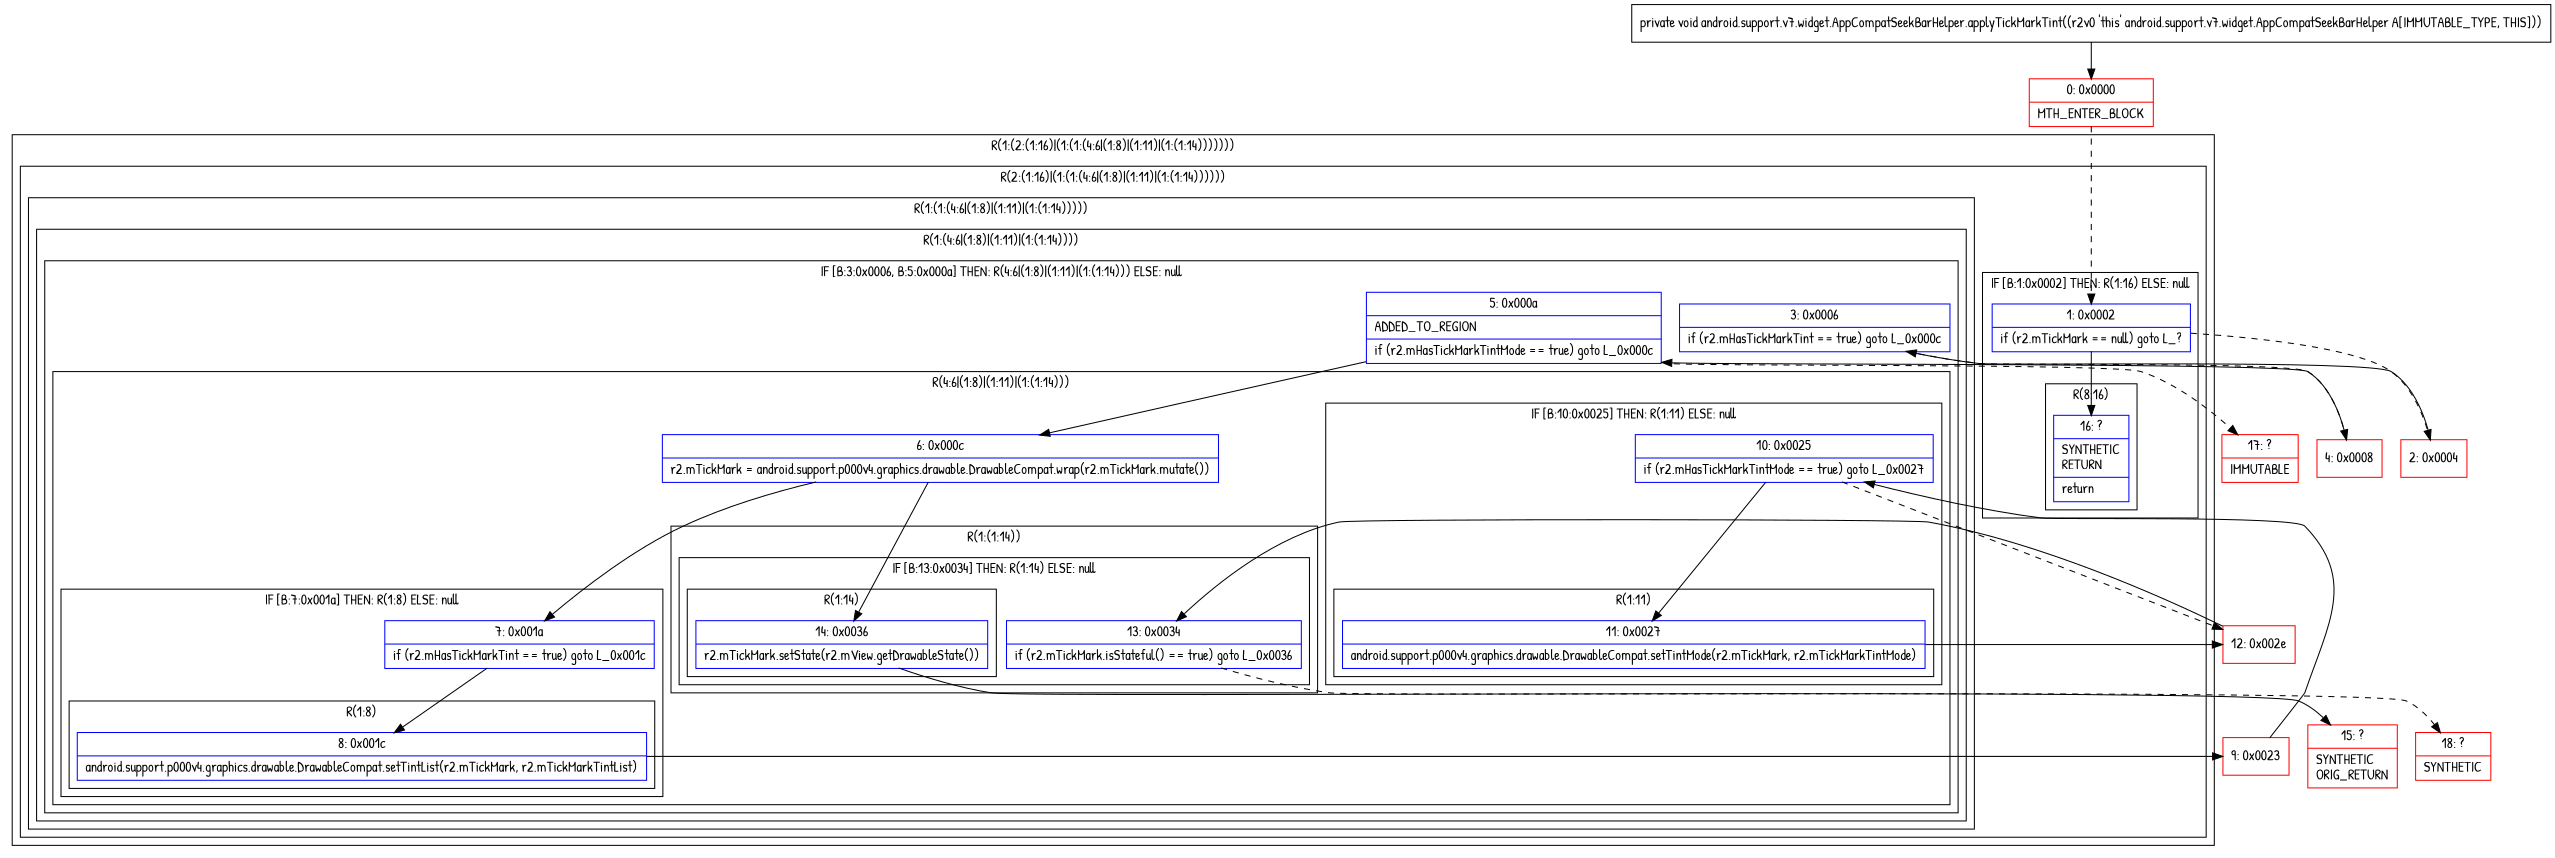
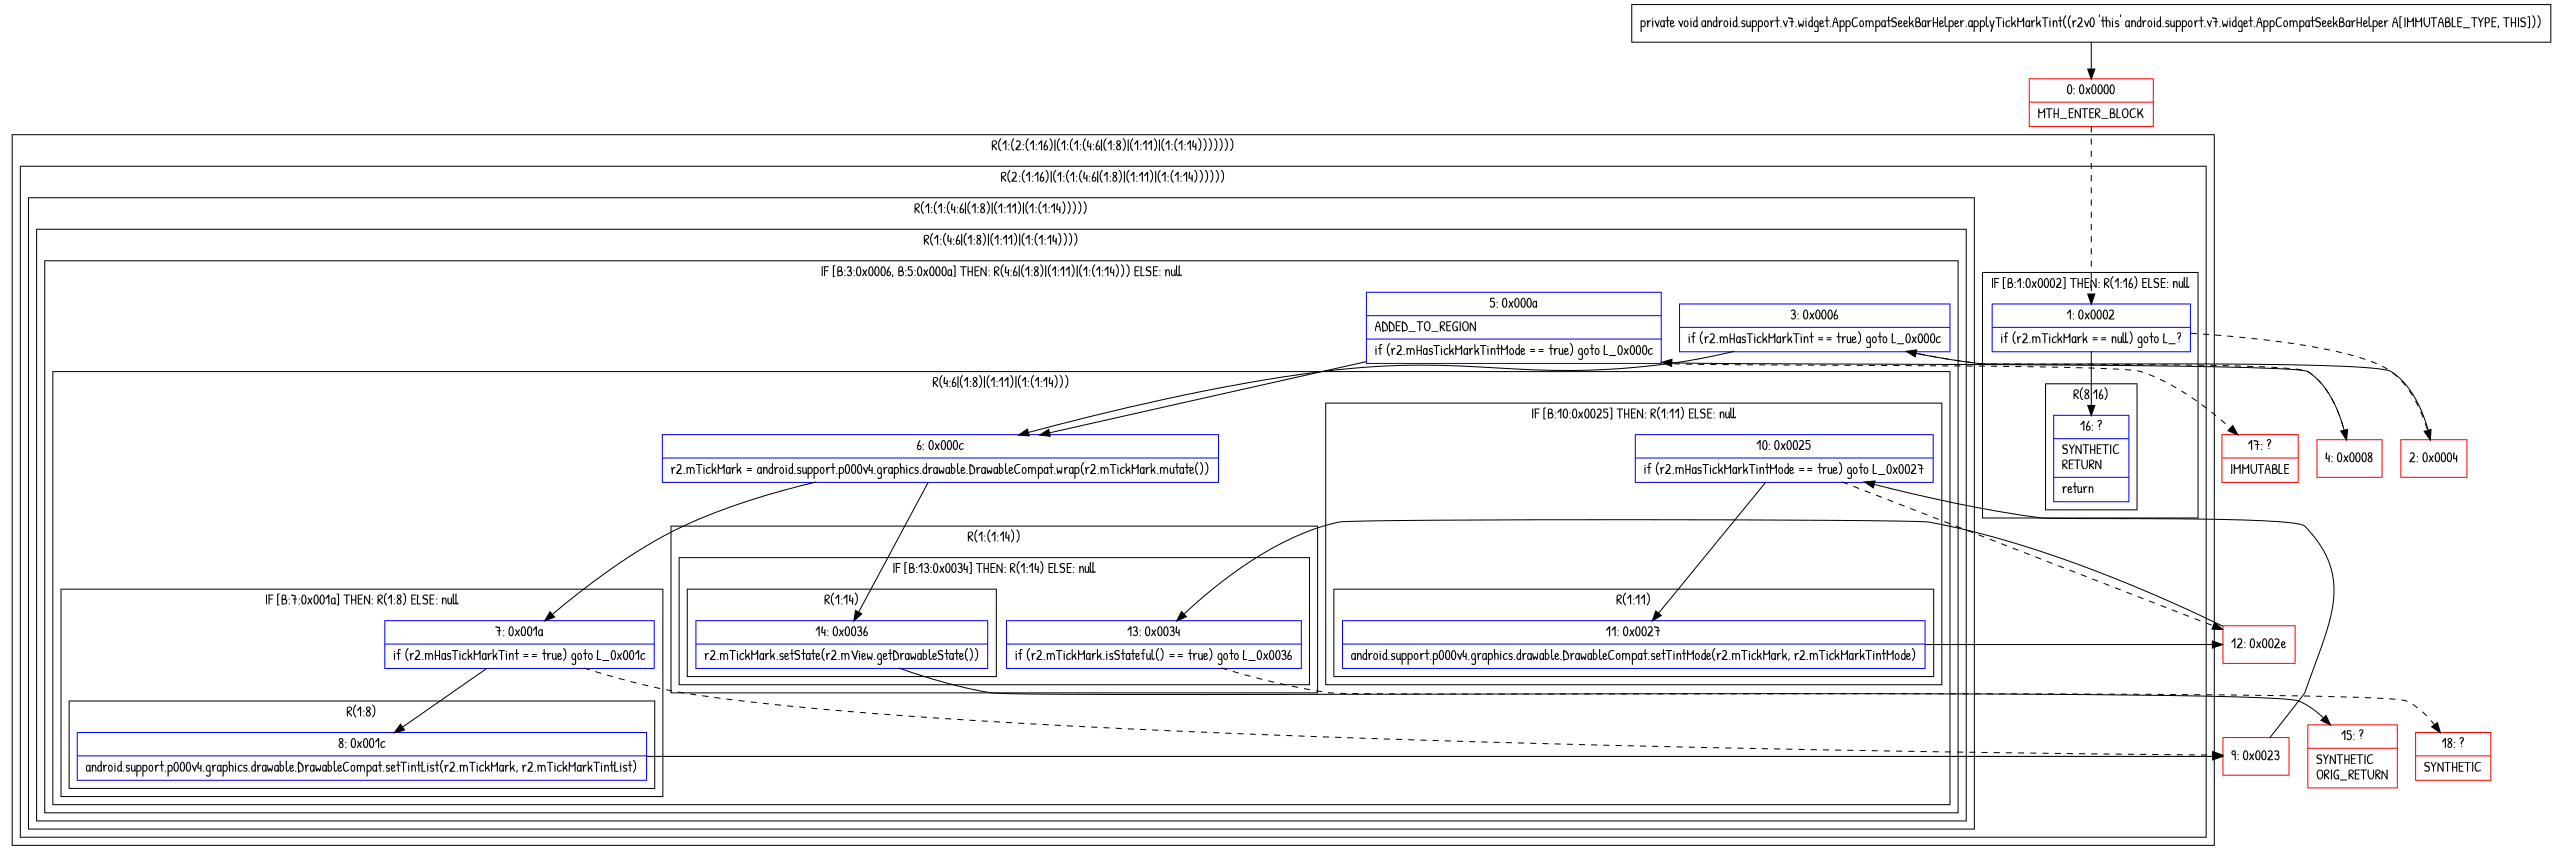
  digraph {
    fontname="Patrick Hand"
    node [color=blue fontname="Patrick Hand" shape=record]
    edge [fontname="Patrick Hand"]
    n1 [label="{16\:\ ?|SYNTHETIC\lRETURN\l|return\l}"]
    n2 [label="{1\:\ 0x0002|if (r2.mTickMark == null) goto L_?\l}"]
    n3 [label="{8\:\ 0x001c|android.support.p000v4.graphics.drawable.DrawableCompat.setTintList(r2.mTickMark, r2.mTickMarkTintList)\l}"]
    n4 [label="{7\:\ 0x001a|if (r2.mHasTickMarkTint == true) goto L_0x001c\l}"]
    n5 [label="{11\:\ 0x0027|android.support.p000v4.graphics.drawable.DrawableCompat.setTintMode(r2.mTickMark, r2.mTickMarkTintMode)\l}"]
    n6 [label="{10\:\ 0x0025|if (r2.mHasTickMarkTintMode == true) goto L_0x0027\l}"]
    n7 [label="{14\:\ 0x0036|r2.mTickMark.setState(r2.mView.getDrawableState())\l}"]
    n8 [label="{13\:\ 0x0034|if (r2.mTickMark.isStateful() == true) goto L_0x0036\l}"]
    n9 [label="{6\:\ 0x000c|r2.mTickMark = android.support.p000v4.graphics.drawable.DrawableCompat.wrap(r2.mTickMark.mutate())\l}"]
    n10 [label="{3\:\ 0x0006|if (r2.mHasTickMarkTint == true) goto L_0x000c\l}"]
    n11 [label="{5\:\ 0x000a|ADDED_TO_REGION\l|if (r2.mHasTickMarkTintMode == true) goto L_0x000c\l}"]
    n12 [color=red label="{2\:\ 0x0004}"]
    n13 [color=red label="{9\:\ 0x0023}"]
    n14 [color=red label="{12\:\ 0x002e}"]
    n15 [color=red label="{15\:\ ?|SYNTHETIC\lORIG_RETURN\l}"]
    n16 [color=red label="{18\:\ ?|SYNTHETIC\l}"]
    n17 [color=red label="{4\:\ 0x0008}"]
    n18 [color=red label="{17\:\ ?|IMMUTABLE\l}"]
    n19 [color=red label="{0\:\ 0x0000|MTH_ENTER_BLOCK\l}"]
    n20 [label="{private void android.support.v7.widget.AppCompatSeekBarHelper.applyTickMarkTint((r2v0 'this' android.support.v7.widget.AppCompatSeekBarHelper A[IMMUTABLE_TYPE, THIS])) }" color=""]
    subgraph cluster_1 {
      label="R(1:(2:(1:16)|(1:(1:(4:6|(1:8)|(1:11)|(1:(1:14)))))))"
      subgraph cluster_2 {
        label="R(2:(1:16)|(1:(1:(4:6|(1:8)|(1:11)|(1:(1:14))))))"
        subgraph cluster_3 {
          label="IF [B:1:0x0002] THEN: R(1:16) ELSE: null"
          n2
          subgraph cluster_4 {
            label="R(8:16)"
            n1
          }
        }
        subgraph cluster_5 {
          label="R(1:(1:(4:6|(1:8)|(1:11)|(1:(1:14)))))"
          subgraph cluster_6 {
            label="R(1:(4:6|(1:8)|(1:11)|(1:(1:14))))"
            subgraph cluster_7 {
              label="IF [B:3:0x0006, B:5:0x000a] THEN: R(4:6|(1:8)|(1:11)|(1:(1:14))) ELSE: null"
              n10
              n11
              subgraph cluster_8 {
                label="R(4:6|(1:8)|(1:11)|(1:(1:14)))"
                n9
                subgraph cluster_9 {
                  label="IF [B:7:0x001a] THEN: R(1:8) ELSE: null"
                  n4
                  subgraph cluster_10 {
                    label="R(1:8)"
                    n3
                  }
                }
                subgraph cluster_11 {
                  label="IF [B:10:0x0025] THEN: R(1:11) ELSE: null"
                  n6
                  subgraph cluster_12 {
                    label="R(1:11)"
                    n5
                  }
                }
                subgraph cluster_13 {
                  label="R(1:(1:14))"
                  subgraph cluster_14 {
                    label="IF [B:13:0x0034] THEN: R(1:14) ELSE: null"
                    n8
                    subgraph cluster_15 {
                      label="R(1:14)"
                      n7
                    }
                  }
                }
              }
            }
          }
        }
      }
    }
    n2 -> n1
    n2 -> n12 [style=dashed]
    n3 -> n13
    n4 -> n3
+   n4 -> n13 [style=dashed]
    n5 -> n14
    n6 -> n5
    n6 -> n14 [style=dashed]
    n7 -> n15
    n8 -> n16 [style=dashed]
    n9 -> n4
    n9 -> n7
+   n10 -> n9
    n10 -> n17 [style=dashed]
    n11 -> n9
    n11 -> n18 [style=dashed]
    n12 -> n10
    n13 -> n6
    n14 -> n8
    n17 -> n11
    n19 -> n2 [style=dashed]
    n20 -> n19
  }
